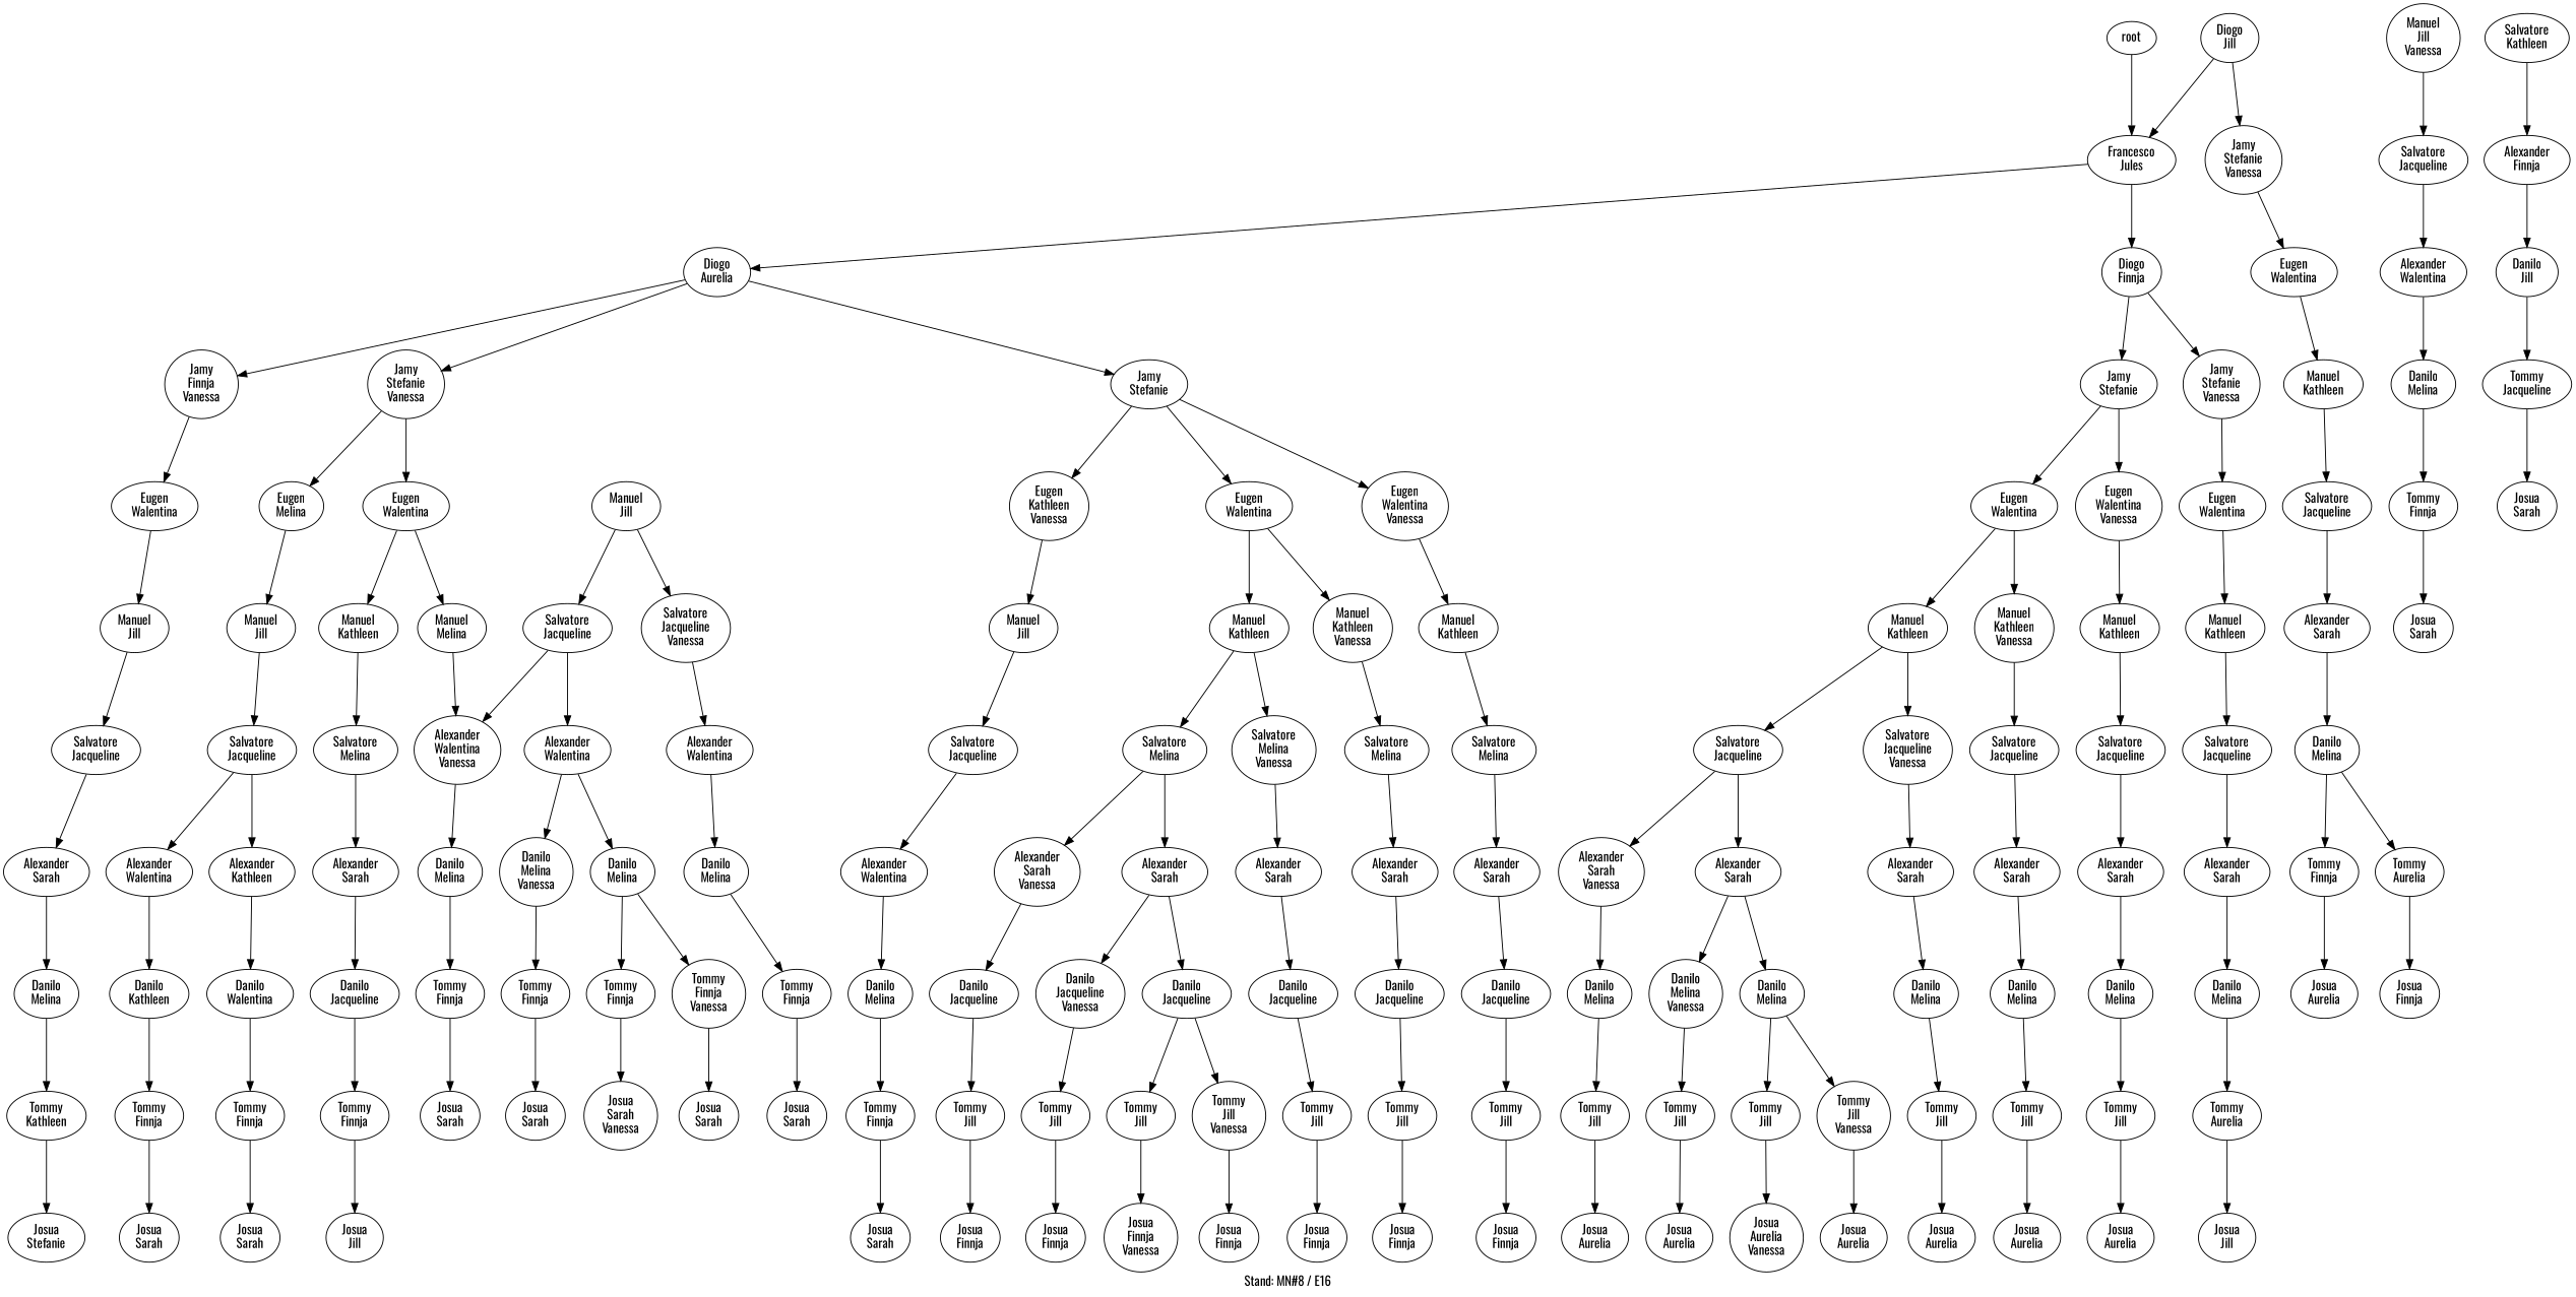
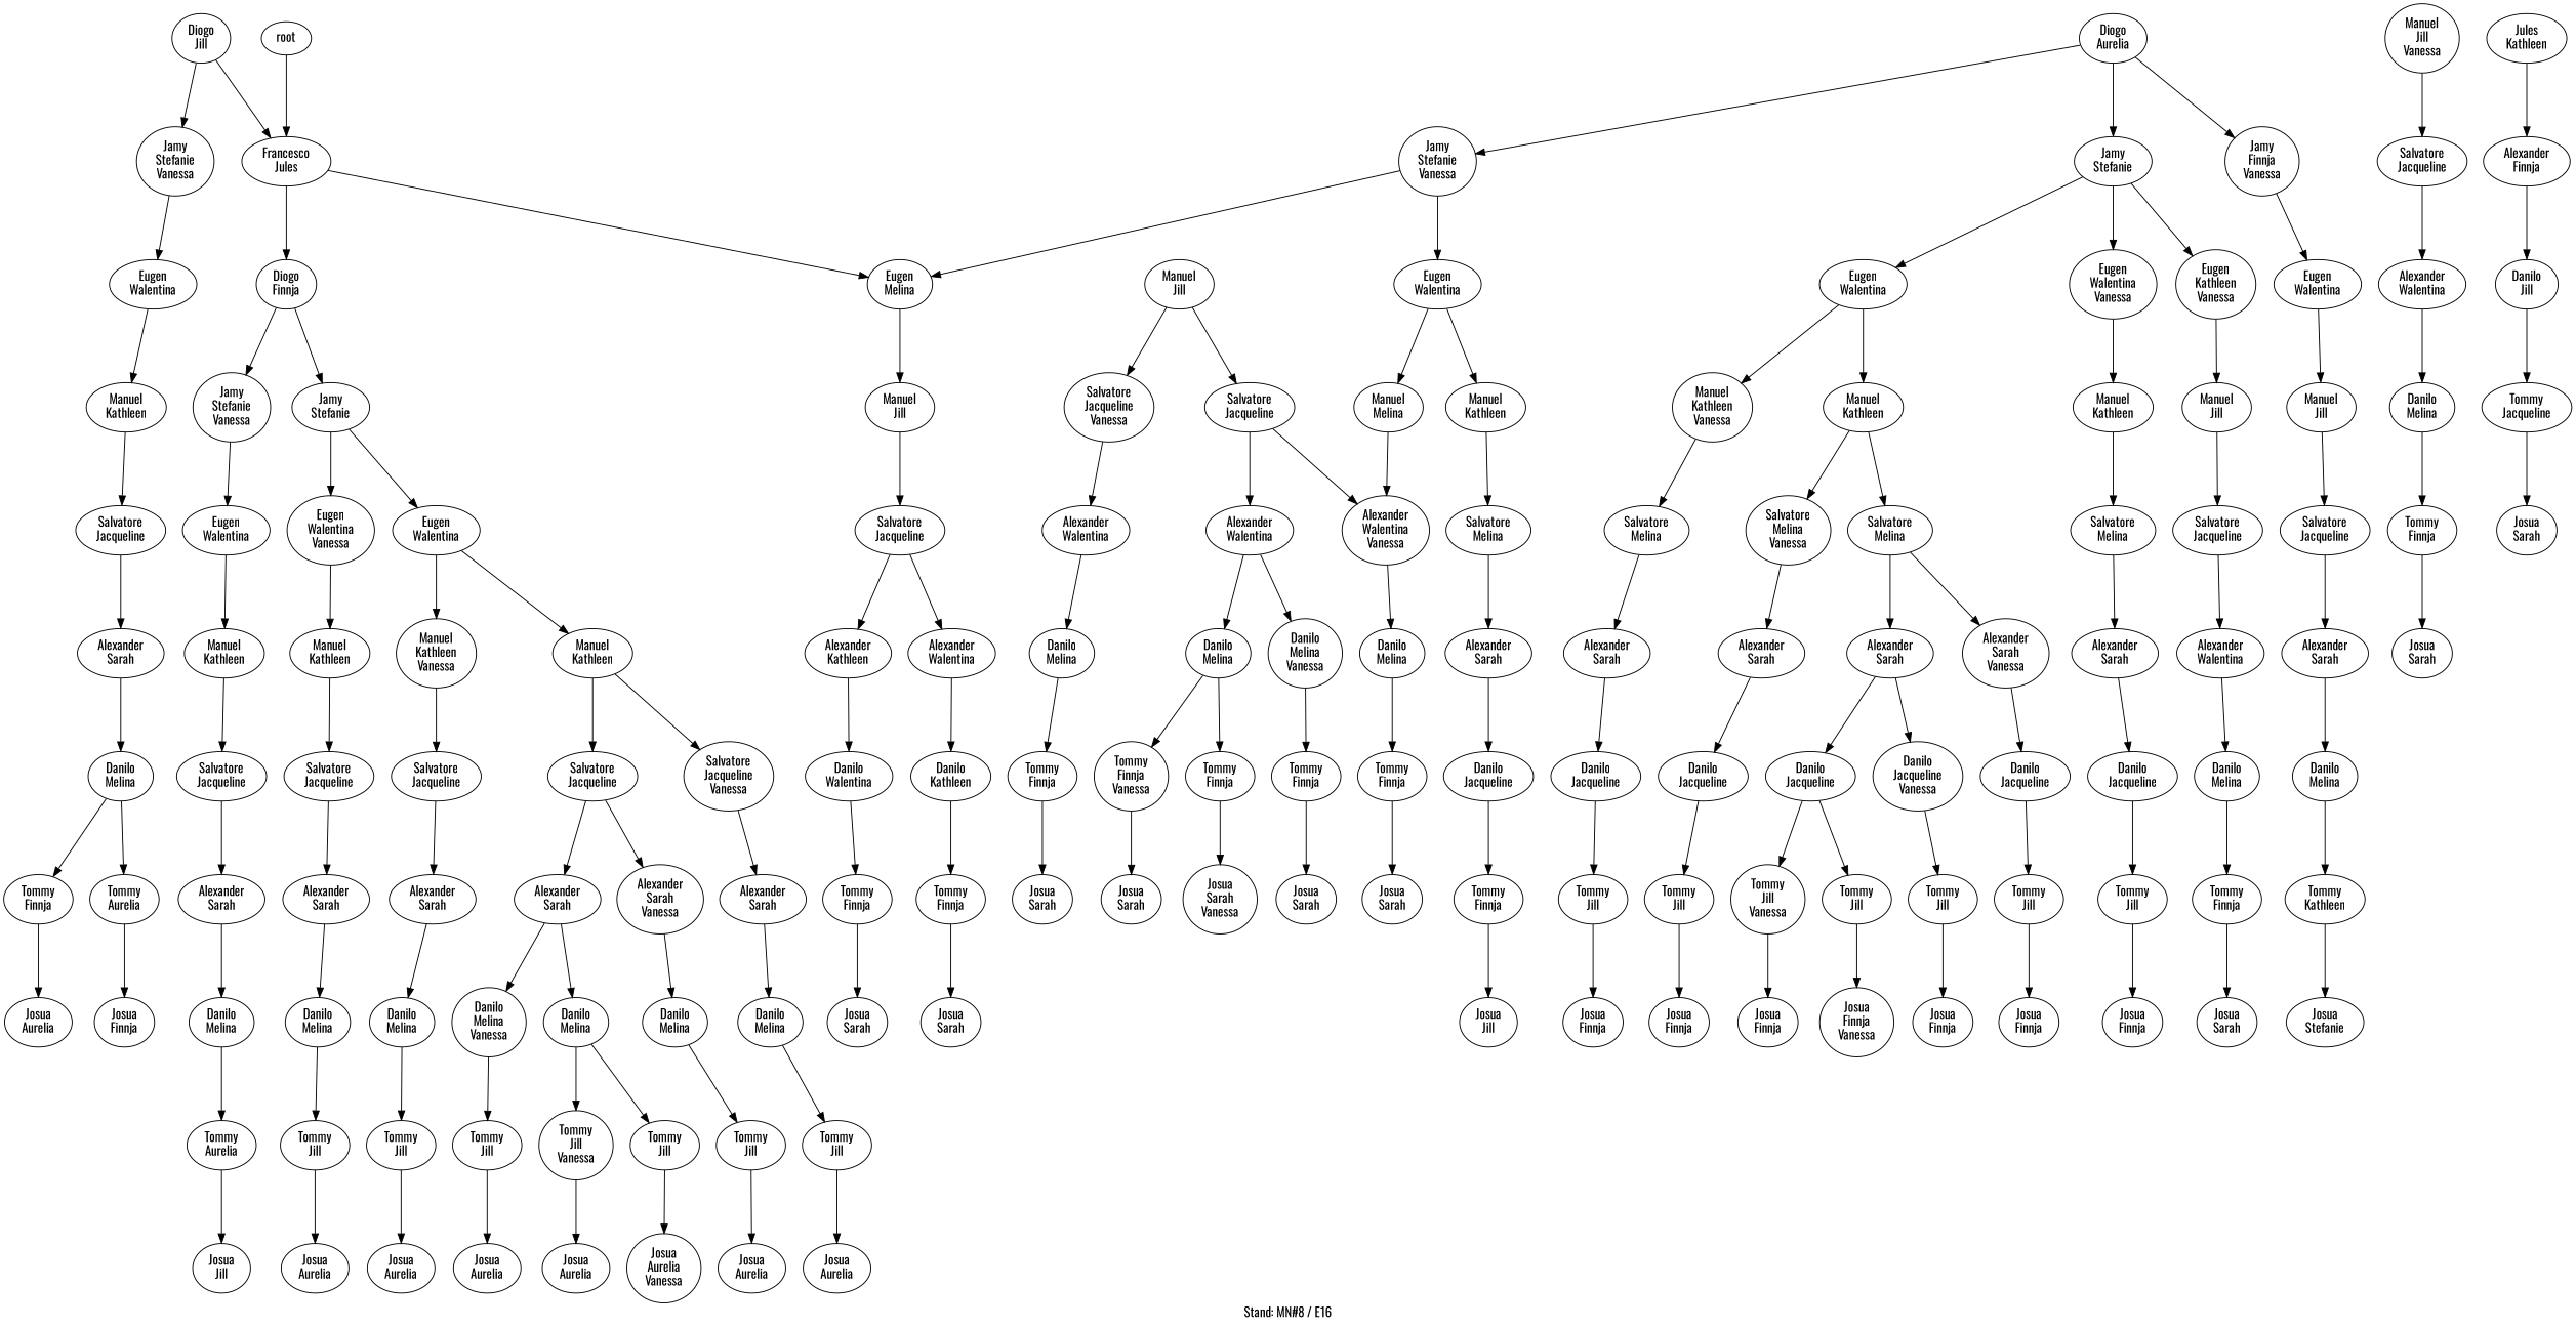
  digraph {
    fontname=Oswald
    label="Stand: MN#8 / E16"
    labelloc=b
    ranksep=0.8
    node [fontname=Oswald]
    edge [fontname=Oswald]
    n1 [label="Francesco\nJules"]
    n2 [label="Diogo\nAurelia"]
    n3 [label="Diogo\nFinnja"]
    n4 [label="Jamy\nFinnja\nVanessa"]
    n5 [label="Jamy\nStefanie\nVanessa"]
    n6 [label="Jamy\nStefanie"]
    n7 [label="Diogo\nJill"]
    n8 [label="Jamy\nStefanie\nVanessa"]
    n9 [label="Jamy\nStefanie"]
    n10 [label="Jamy\nStefanie\nVanessa"]
    root
    n12 [label="Eugen\nWalentina"]
    n13 [label="Eugen\nMelina"]
    n14 [label="Eugen\nWalentina"]
    n15 [label="Eugen\nKathleen\nVanessa"]
    n16 [label="Eugen\nWalentina"]
    n17 [label="Eugen\nWalentina\nVanessa"]
    n18 [label="Manuel\nJill"]
    n19 [label="Salvatore\nJacqueline"]
    n20 [label="Alexander\nSarah"]
    n21 [label="Danilo\nMelina"]
    n22 [label="Tommy\nKathleen"]
    n23 [label="Josua\nStefanie"]
    n24 [label="Eugen\nWalentina"]
    n25 [label="Manuel\nKathleen"]
    n26 [label="Salvatore\nJacqueline"]
    n27 [label="Alexander\nSarah"]
    n28 [label="Danilo\nMelina"]
    n29 [label="Tommy\nFinnja"]
    n30 [label="Tommy\nAurelia"]
    n31 [label="Josua\nAurelia"]
    n32 [label="Josua\nFinnja"]
    n33 [label="Manuel\nJill"]
    n34 [label="Manuel\nKathleen"]
    n35 [label="Manuel\nMelina"]
    n36 [label="Salvatore\nJacqueline"]
    n37 [label="Alexander\nWalentina"]
    n38 [label="Alexander\nKathleen"]
    n39 [label="Danilo\nKathleen"]
    n40 [label="Danilo\nWalentina"]
    n41 [label="Tommy\nFinnja"]
    n42 [label="Josua\nSarah"]
    n43 [label="Tommy\nFinnja"]
    n44 [label="Josua\nSarah"]
    n45 [label="Manuel\nJill"]
    n46 [label="Manuel\nKathleen"]
    n47 [label="Manuel\nKathleen\nVanessa"]
    n48 [label="Manuel\nKathleen"]
    n49 [label="Manuel\nJill"]
    n50 [label="Salvatore\nJacqueline"]
    n51 [label="Salvatore\nJacqueline\nVanessa"]
    n52 [label="Manuel\nJill\nVanessa"]
    n53 [label="Salvatore\nJacqueline"]
    n54 [label="Alexander\nWalentina\nVanessa"]
    n55 [label="Alexander\nWalentina"]
    n56 [label="Alexander\nWalentina"]
    n57 [label="Danilo\nMelina"]
    n58 [label="Danilo\nMelina\nVanessa"]
    n59 [label="Danilo\nMelina"]
    n60 [label="Tommy\nFinnja"]
    n61 [label="Josua\nSarah"]
    n62 [label="Tommy\nFinnja"]
    n63 [label="Tommy\nFinnja"]
    n64 [label="Tommy\nFinnja\nVanessa"]
    n65 [label="Josua\nSarah"]
    n66 [label="Salvatore\nJacqueline"]
    n67 [label="Alexander\nWalentina"]
    n68 [label="Danilo\nMelina"]
    n69 [label="Tommy\nFinnja"]
    n70 [label="Josua\nSarah"]
    n71 [label="Josua\nSarah\nVanessa"]
    n72 [label="Josua\nSarah"]
    n73 [label="Alexander\nWalentina"]
    n74 [label="Danilo\nMelina"]
    n75 [label="Tommy\nFinnja"]
    n76 [label="Josua\nSarah"]
    n77 [label="Danilo\nMelina"]
    n78 [label="Tommy\nFinnja"]
    n79 [label="Josua\nSarah"]
    n80 [label="Salvatore\nMelina"]
    n81 [label="Alexander\nSarah"]
    n82 [label="Danilo\nJacqueline"]
    n83 [label="Tommy\nFinnja"]
    n84 [label="Josua\nJill"]
-   n85 [label="Salvatore\nKathleen"]
+   n85 [label="Jules\nKathleen"]
    n86 [label="Alexander\nFinnja"]
    n87 [label="Danilo\nJill"]
    n88 [label="Tommy\nJacqueline"]
    n89 [label="Josua\nSarah"]
    n90 [label="Salvatore\nMelina"]
    n91 [label="Salvatore\nMelina\nVanessa"]
    n92 [label="Salvatore\nMelina"]
    n93 [label="Alexander\nSarah\nVanessa"]
    n94 [label="Alexander\nSarah"]
    n95 [label="Alexander\nSarah"]
    n96 [label="Danilo\nJacqueline"]
    n97 [label="Danilo\nJacqueline\nVanessa"]
    n98 [label="Danilo\nJacqueline"]
    n99 [label="Tommy\nJill"]
    n100 [label="Josua\nFinnja"]
    n101 [label="Tommy\nJill"]
    n102 [label="Tommy\nJill"]
    n103 [label="Tommy\nJill\nVanessa"]
    n104 [label="Josua\nFinnja"]
    n105 [label="Salvatore\nMelina"]
    n106 [label="Alexander\nSarah"]
    n107 [label="Danilo\nJacqueline"]
    n108 [label="Tommy\nJill"]
    n109 [label="Josua\nFinnja"]
    n110 [label="Josua\nFinnja\nVanessa"]
    n111 [label="Josua\nFinnja"]
    n112 [label="Alexander\nSarah"]
    n113 [label="Danilo\nJacqueline"]
    n114 [label="Tommy\nJill"]
    n115 [label="Josua\nFinnja"]
    n116 [label="Danilo\nJacqueline"]
    n117 [label="Tommy\nJill"]
    n118 [label="Josua\nFinnja"]
    n119 [label="Eugen\nWalentina"]
    n120 [label="Eugen\nWalentina\nVanessa"]
    n121 [label="Eugen\nWalentina"]
    n122 [label="Manuel\nKathleen"]
    n123 [label="Manuel\nKathleen\nVanessa"]
    n124 [label="Manuel\nKathleen"]
    n125 [label="Salvatore\nJacqueline"]
    n126 [label="Salvatore\nJacqueline\nVanessa"]
    n127 [label="Salvatore\nJacqueline"]
    n128 [label="Alexander\nSarah\nVanessa"]
    n129 [label="Alexander\nSarah"]
    n130 [label="Alexander\nSarah"]
    n131 [label="Danilo\nMelina"]
    n132 [label="Danilo\nMelina\nVanessa"]
    n133 [label="Danilo\nMelina"]
    n134 [label="Tommy\nJill"]
    n135 [label="Josua\nAurelia"]
    n136 [label="Tommy\nJill"]
    n137 [label="Tommy\nJill"]
    n138 [label="Tommy\nJill\nVanessa"]
    n139 [label="Josua\nAurelia"]
    n140 [label="Salvatore\nJacqueline"]
    n141 [label="Alexander\nSarah"]
    n142 [label="Danilo\nMelina"]
    n143 [label="Tommy\nJill"]
    n144 [label="Josua\nAurelia"]
    n145 [label="Josua\nAurelia\nVanessa"]
    n146 [label="Josua\nAurelia"]
    n147 [label="Alexander\nSarah"]
    n148 [label="Danilo\nMelina"]
    n149 [label="Tommy\nJill"]
    n150 [label="Josua\nAurelia"]
    n151 [label="Danilo\nMelina"]
    n152 [label="Tommy\nJill"]
    n153 [label="Josua\nAurelia"]
    n154 [label="Manuel\nKathleen"]
    n155 [label="Salvatore\nJacqueline"]
    n156 [label="Alexander\nSarah"]
    n157 [label="Danilo\nMelina"]
    n158 [label="Tommy\nAurelia"]
    n159 [label="Josua\nJill"]
-   n1 -> n2
+   n1 -> n13
    n1 -> n3
    n2 -> n4
    n2 -> n5
    n2 -> n6
    n3 -> n9
    n3 -> n10
    n4 -> n12
    n5 -> n13
    n5 -> n14
    n6 -> n15
    n6 -> n16
    n6 -> n17
    n7 -> n1
    n7 -> n8
    n8 -> n24
    n9 -> n119
    n9 -> n120
    n10 -> n121
    root -> n1
    n12 -> n18
    n13 -> n33
    n14 -> n34
    n14 -> n35
    n15 -> n45
    n16 -> n46
    n16 -> n47
    n17 -> n48
    n18 -> n19
    n19 -> n20
    n20 -> n21
    n21 -> n22
    n22 -> n23
    n24 -> n25
    n25 -> n26
    n26 -> n27
    n27 -> n28
    n28 -> n29
    n28 -> n30
    n29 -> n31
    n30 -> n32
    n33 -> n36
    n34 -> n80
    n35 -> n54
    n36 -> n37
    n36 -> n38
    n37 -> n39
    n38 -> n40
    n39 -> n41
    n40 -> n43
    n41 -> n42
    n43 -> n44
    n45 -> n66
    n46 -> n90
    n46 -> n91
    n47 -> n92
    n48 -> n105
    n49 -> n50
    n49 -> n51
    n50 -> n54
    n50 -> n55
    n51 -> n56
    n52 -> n53
    n53 -> n73
    n54 -> n57
    n55 -> n58
    n55 -> n59
    n56 -> n77
    n57 -> n60
    n58 -> n62
    n59 -> n63
    n59 -> n64
    n60 -> n61
    n62 -> n65
    n63 -> n71
    n64 -> n72
    n66 -> n67
    n67 -> n68
    n68 -> n69
    n69 -> n70
    n73 -> n74
    n74 -> n75
    n75 -> n76
    n77 -> n78
    n78 -> n79
    n80 -> n81
    n81 -> n82
    n82 -> n83
    n83 -> n84
    n85 -> n86
    n86 -> n87
    n87 -> n88
    n88 -> n89
    n90 -> n93
    n90 -> n94
    n91 -> n95
    n92 -> n112
    n93 -> n96
    n94 -> n97
    n94 -> n98
    n95 -> n116
    n96 -> n99
    n97 -> n101
    n98 -> n102
    n98 -> n103
    n99 -> n100
    n101 -> n104
    n102 -> n110
    n103 -> n111
    n105 -> n106
    n106 -> n107
    n107 -> n108
    n108 -> n109
    n112 -> n113
    n113 -> n114
    n114 -> n115
    n116 -> n117
    n117 -> n118
    n119 -> n122
    n119 -> n123
    n120 -> n124
    n121 -> n154
    n122 -> n125
    n122 -> n126
    n123 -> n127
    n124 -> n140
    n125 -> n128
    n125 -> n129
    n126 -> n130
    n127 -> n147
    n128 -> n131
    n129 -> n132
    n129 -> n133
    n130 -> n151
    n131 -> n134
    n132 -> n136
    n133 -> n137
    n133 -> n138
    n134 -> n135
    n136 -> n139
    n137 -> n145
    n138 -> n146
    n140 -> n141
    n141 -> n142
    n142 -> n143
    n143 -> n144
    n147 -> n148
    n148 -> n149
    n149 -> n150
    n151 -> n152
    n152 -> n153
    n154 -> n155
    n155 -> n156
    n156 -> n157
    n157 -> n158
    n158 -> n159
  }
